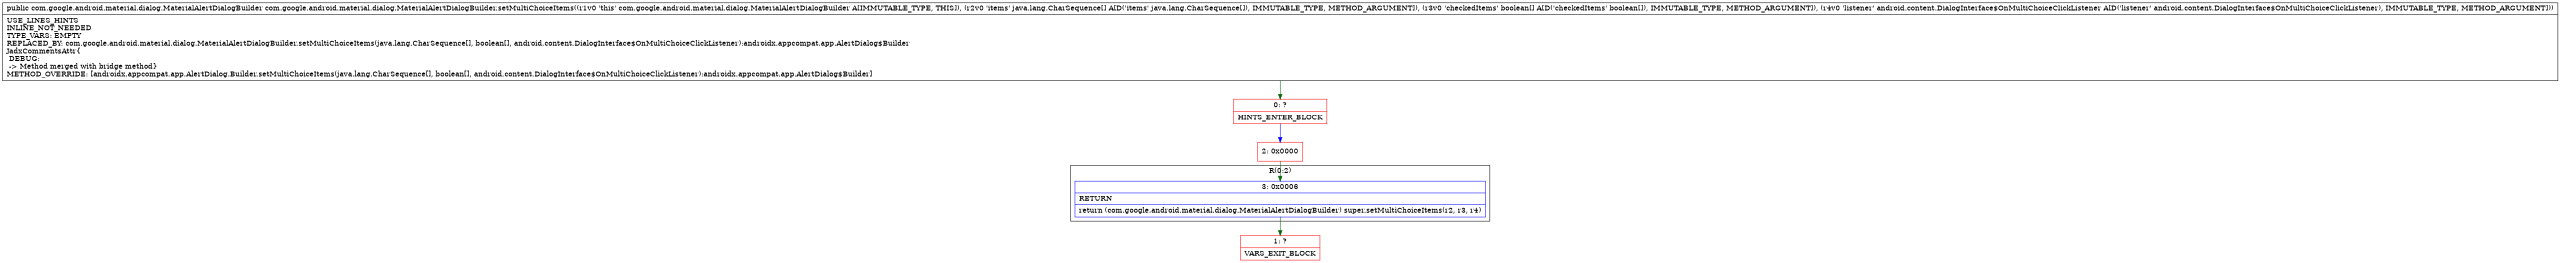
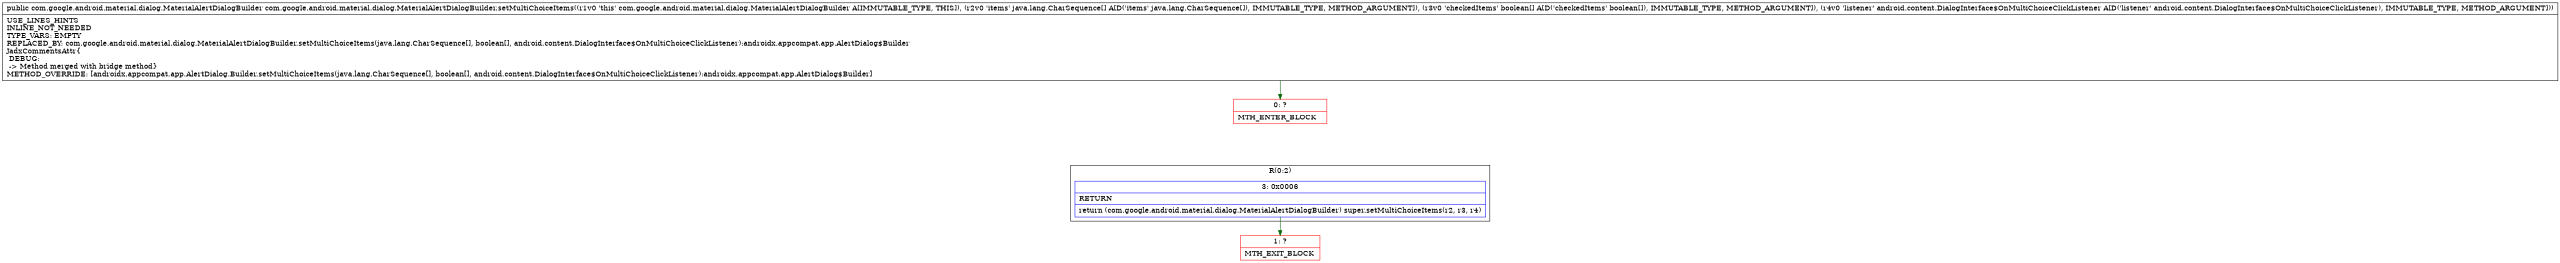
  digraph {
    fontname="DejaVu Serif"
    node [color=red fontname="DejaVu Serif" shape=record]
    edge [color=darkgreen fontname="DejaVu Serif"]
    n1 [color=blue label="{3\:\ 0x0006|RETURN\l|return (com.google.android.material.dialog.MaterialAlertDialogBuilder) super.setMultiChoiceItems(r2, r3, r4)\l}"]
-   n2 [label="{1\:\ ?|VARS_EXIT_BLOCK\l}"]
-   n3 [label="{0\:\ ?|HINTS_ENTER_BLOCK\l}"]
-   n4 [label="{2\:\ 0x0000}"]
+   n2 [label="{1\:\ ?|MTH_EXIT_BLOCK\l}"]
+   n3 [label="{0\:\ ?|MTH_ENTER_BLOCK\l}"]
    n5 [label="{public com.google.android.material.dialog.MaterialAlertDialogBuilder com.google.android.material.dialog.MaterialAlertDialogBuilder.setMultiChoiceItems((r1v0 'this' com.google.android.material.dialog.MaterialAlertDialogBuilder A[IMMUTABLE_TYPE, THIS]), (r2v0 'items' java.lang.CharSequence[] A[D('items' java.lang.CharSequence[]), IMMUTABLE_TYPE, METHOD_ARGUMENT]), (r3v0 'checkedItems' boolean[] A[D('checkedItems' boolean[]), IMMUTABLE_TYPE, METHOD_ARGUMENT]), (r4v0 'listener' android.content.DialogInterface$OnMultiChoiceClickListener A[D('listener' android.content.DialogInterface$OnMultiChoiceClickListener), IMMUTABLE_TYPE, METHOD_ARGUMENT]))  | USE_LINES_HINTS\lINLINE_NOT_NEEDED\lTYPE_VARS: EMPTY\lREPLACED_BY: com.google.android.material.dialog.MaterialAlertDialogBuilder.setMultiChoiceItems(java.lang.CharSequence[], boolean[], android.content.DialogInterface$OnMultiChoiceClickListener):androidx.appcompat.app.AlertDialog$Builder\lJadxCommentsAttr\{\l DEBUG: \l \-\> Method merged with bridge method\}\lMETHOD_OVERRIDE: [androidx.appcompat.app.AlertDialog.Builder.setMultiChoiceItems(java.lang.CharSequence[], boolean[], android.content.DialogInterface$OnMultiChoiceClickListener):androidx.appcompat.app.AlertDialog$Builder]\l}" color=""]
    subgraph cluster_1 {
      label="R(0:2)"
      n1
    }
    n1 -> n2
-   n3 -> n4 [color=blue]
-   n4 -> n1
    n5 -> n3
  }
